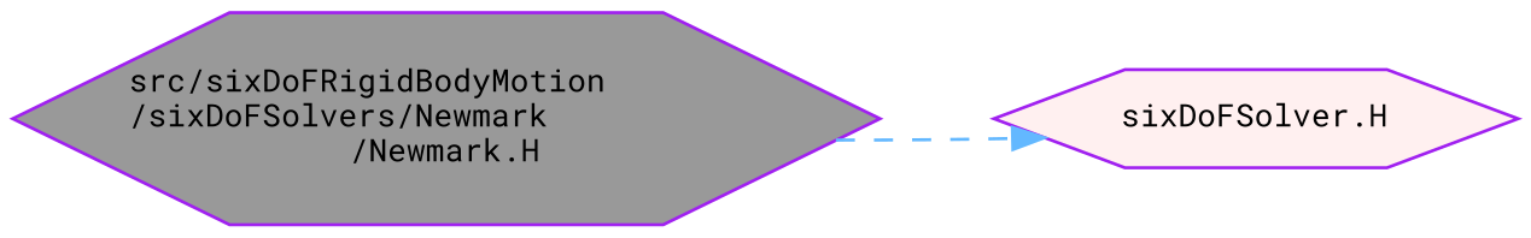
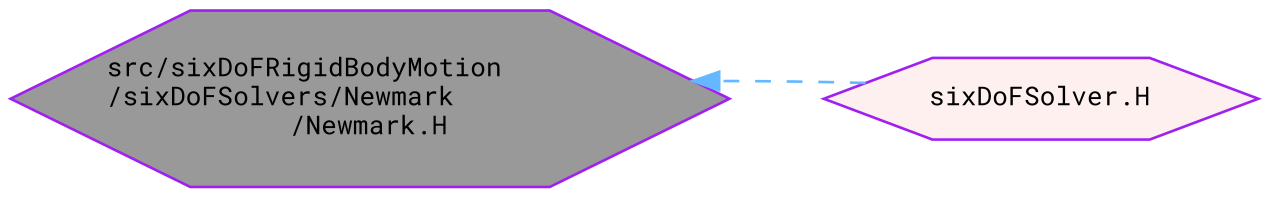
  digraph {
    rankdir=LR
    fontname="Roboto Mono"
    node [color=purple fontname="Roboto Mono" fontsize=10 shape=hexagon style=filled]
    n1 [fillcolor=grey60 fontcolor=black height=0.2 label="src/sixDoFRigidBodyMotion\l/sixDoFSolvers/Newmark\l/Newmark.H" width=0.4]
    n2 [fillcolor="#FFF0F0" height=0.2 label="sixDoFSolver.H" width=0.4]
-   n1 -> n2 [color=steelblue1 fontname="Roboto Mono" fontsize=10 labelfontname=Helvetica labelfontsize=10 style=dashed]
+   n2 -> n1 [color=steelblue1 fontname="Roboto Mono" fontsize=10 labelfontname=Helvetica labelfontsize=10 style=dashed]
  }
